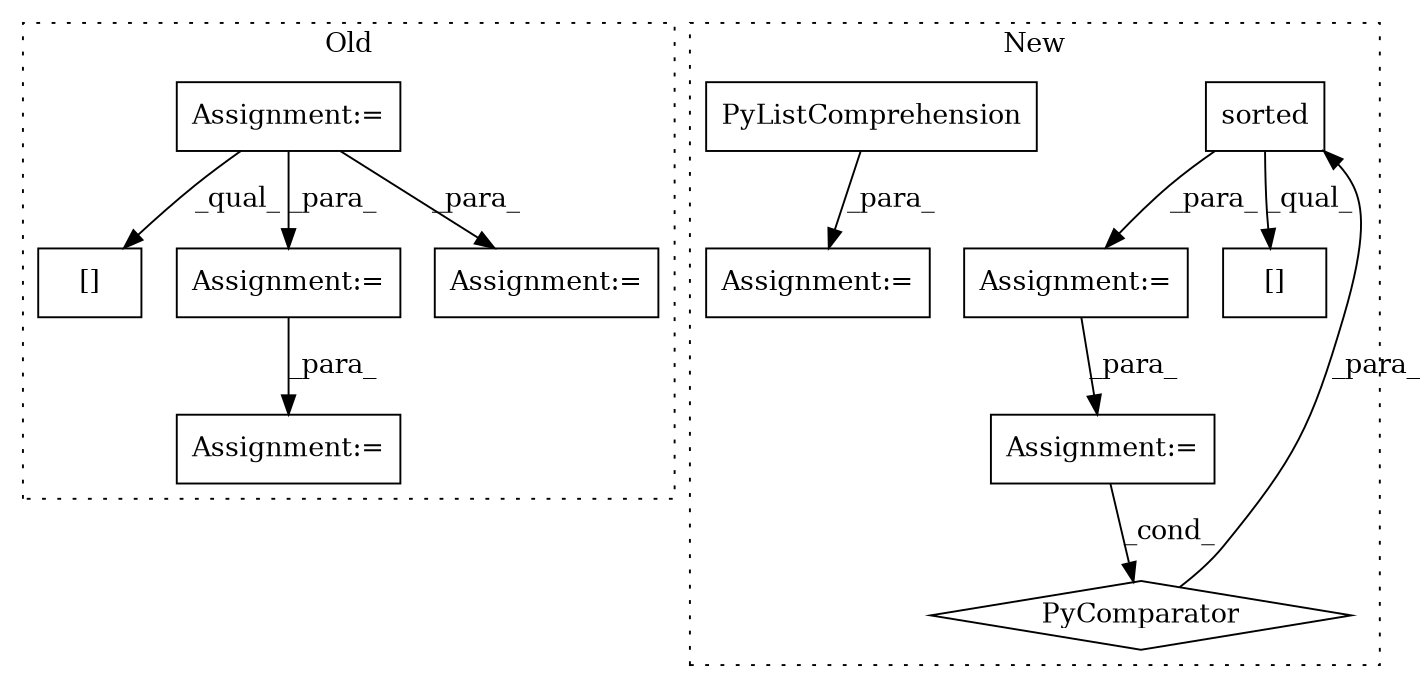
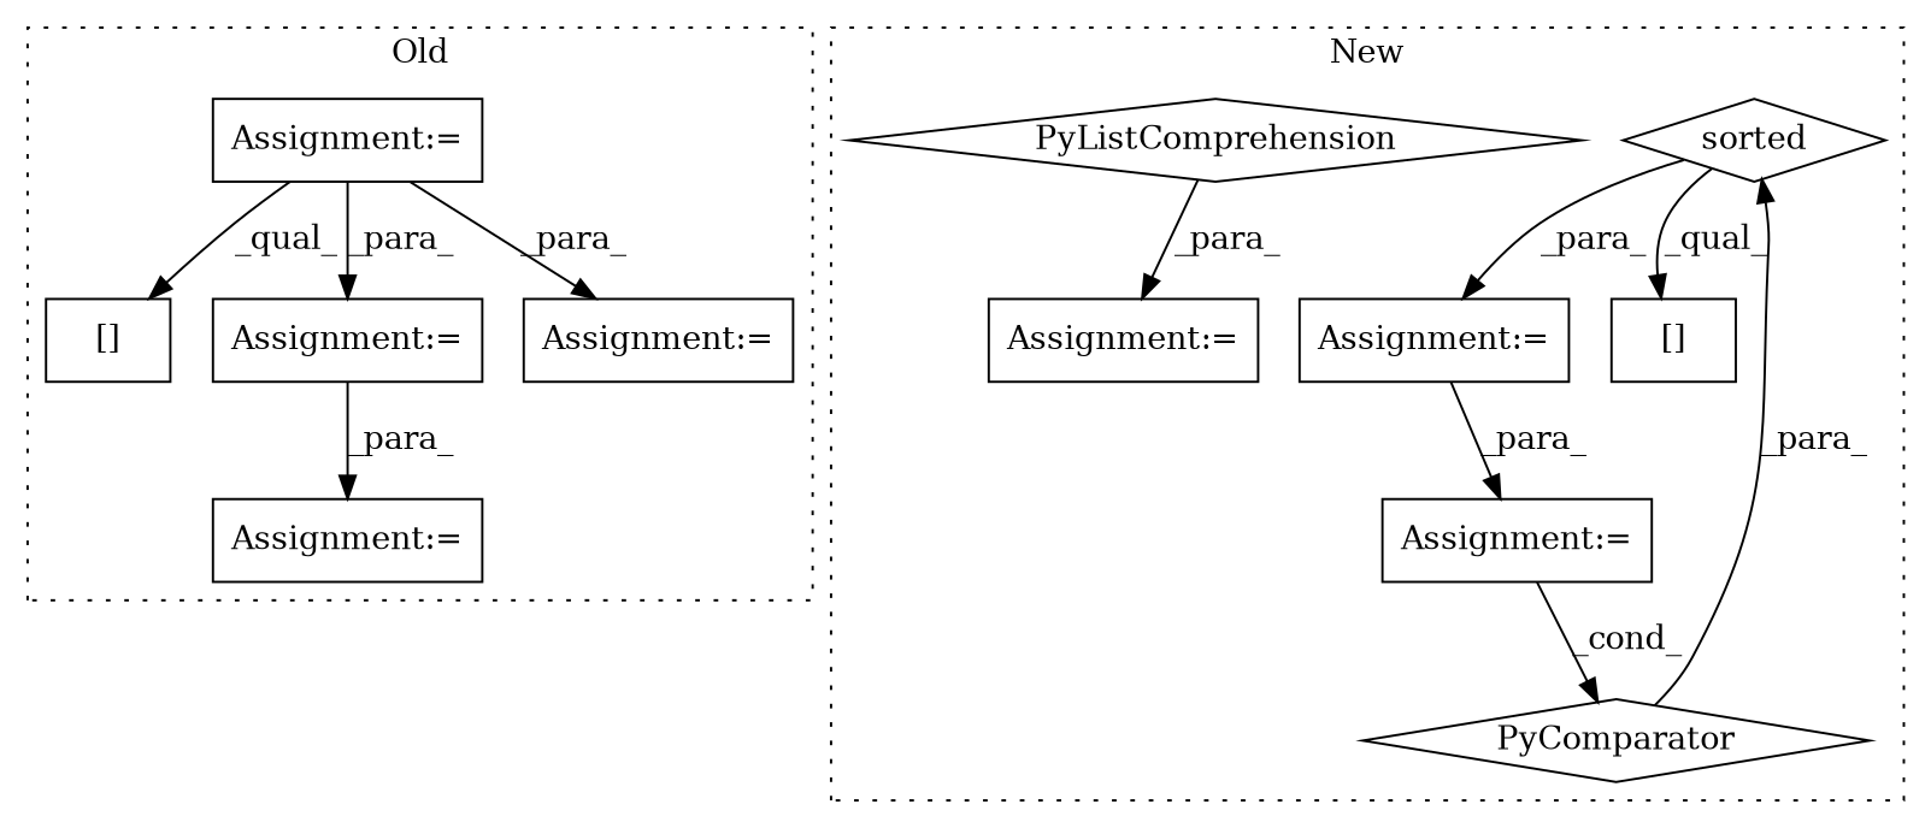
  digraph {
    node [a=7 l=1 s=27433 shape=box]
    n1 [a=2 l="14,1" label="[]" s="27294,27309"]
    n2 [label="Assignment:=" s=27016]
    n3 [label="Assignment:=" s=27281]
    n4 [l=2 label="Assignment:=" s=27396]
    n5 [label="Assignment:=" s=27338]
-   n6 [a=32 l="7,1" label=sorted s="27275,27295"]
+   n6 [a=32 l="7,1" label=sorted s="27275,27295" shape=diamond]
    n7 [l=16 label="Assignment:=" s=27329]
    n8 [l=25 label="Assignment:=" s=27119]
    n9 [a=113 l=29 label=PyComparator shape=diamond]
-   n10 [a=109 l=125 label=PyListComprehension s=27345]
+   n10 [a=109 l=125 label=PyListComprehension s=27345 shape=diamond]
    n11 [l=29 label="Assignment:="]
    n12 [a=2 l="14,1" label="[]" s="27177,27194"]
    subgraph cluster_1 {
      label=Old
      style=dotted
      n1
      n2
      n3
      n4
      n5
    }
    subgraph cluster_2 {
      label=New
      style=dotted
      n6
      n7
      n8
      n9
      n10
      n11
      n12
    }
    n2 -> n1 [label=_qual_]
    n2 -> n3 [label=_para_]
    n2 -> n4 [label=_para_]
    n3 -> n5 [label=_para_]
    n6 -> n8 [label=_para_]
    n6 -> n12 [label=_qual_]
    n8 -> n11 [label=_para_]
    n9 -> n6 [label=_para_]
    n10 -> n7 [label=_para_]
    n11 -> n9 [label=_cond_]
  }
